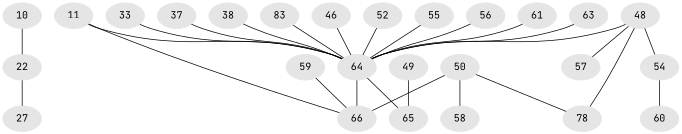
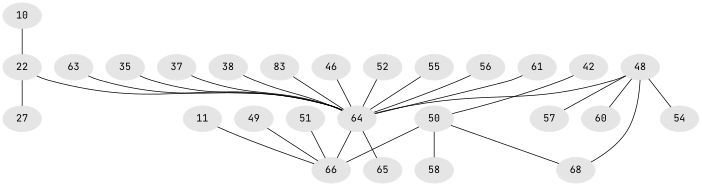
  graph {
    fontname="JetBrains Mono"
    node [color=gray90 fontname="JetBrains Mono" style=filled]
    edge [fontname="JetBrains Mono"]
    22 [super="+9"]
    n2 [label=27]
    64 [super="+41+62+17+18+26"]
    10
    66 [super="+8"]
    11
    65
-   33
+   33 [label=35]
    37
    38
    50 [super="+5+20"]
-   68 [super="+67" label=78]
+   68 [super="+67"]
    58
+   42
    n15 [label=83]
    46
    48 [super="+16+32+15+19+27+44+47"]
    54
    57
    60
    49
    52
    55 [super="+53"]
    56 [super="+35+39+45"]
-   59 [super="+28"]
+   59 [super="+28" label=51]
    61
    63
    22 -- n2
-   11 -- 64 [weight=2]
+   22 -- 64 [weight=2]
    64 -- 66 [weight=2]
    64 -- 65
    10 -- 22
    11 -- 66
    33 -- 64
    37 -- 64
    38 -- 64
    50 -- 66 [weight=2]
    50 -- 68
    50 -- 58
+   42 -- 50
    n15 -- 64
    46 -- 64
    48 -- 64 [weight=2]
    48 -- 68
    48 -- 54
    48 -- 57
-   54 -- 60
-   49 -- 65
+   48 -- 60
+   49 -- 66
    52 -- 64
    55 -- 64
    56 -- 64
    59 -- 66
    61 -- 64
    63 -- 64
  }
